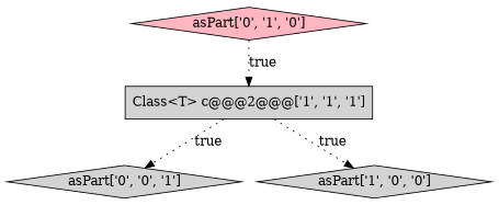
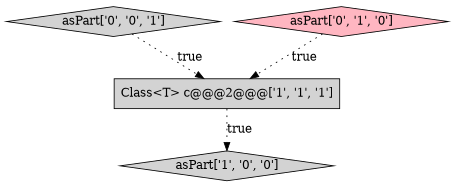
  digraph {
    node [fillcolor=lightgrey shape=diamond style=filled]
    edge [style=dotted]
    n1 [label="asPart['0', '0', '1']"]
    n2 [label="Class<T> c@@@2@@@['1', '1', '1']" shape=box]
    n3 [label="asPart['1', '0', '0']"]
    n4 [fillcolor=lightpink label="asPart['0', '1', '0']"]
-   n2 -> n1 [label=true]
+   n1 -> n2 [label=true]
    n2 -> n3 [label=true]
    n4 -> n2 [label=true]
  }
